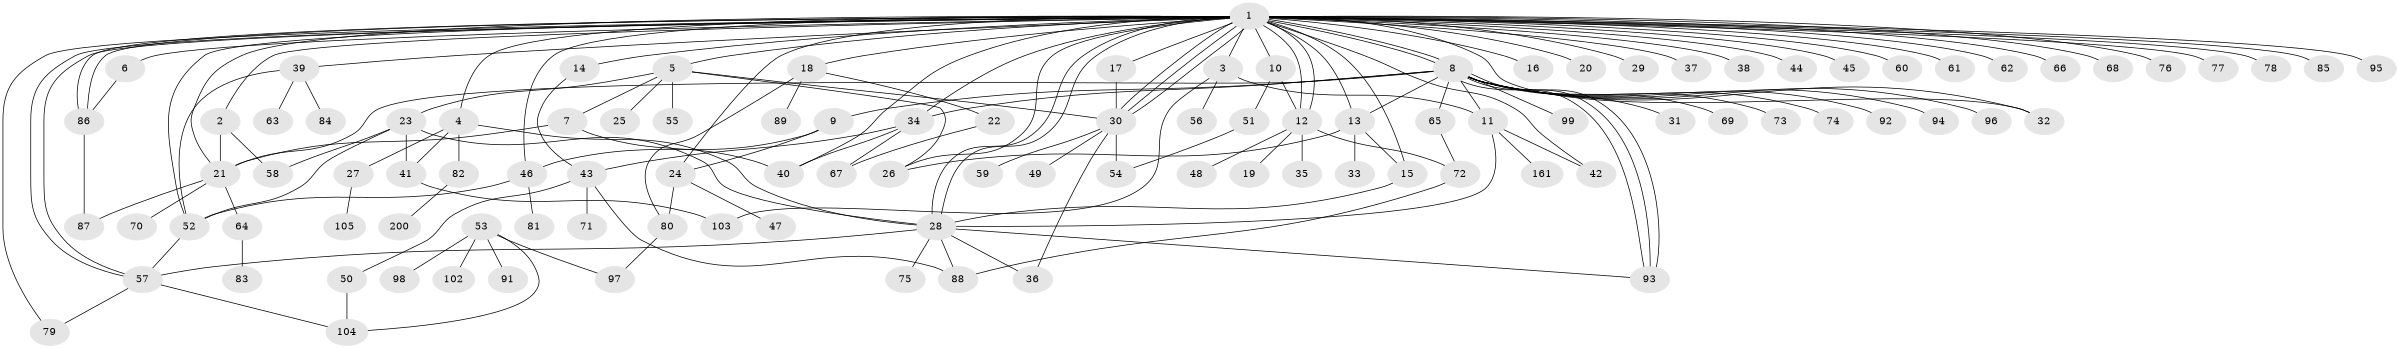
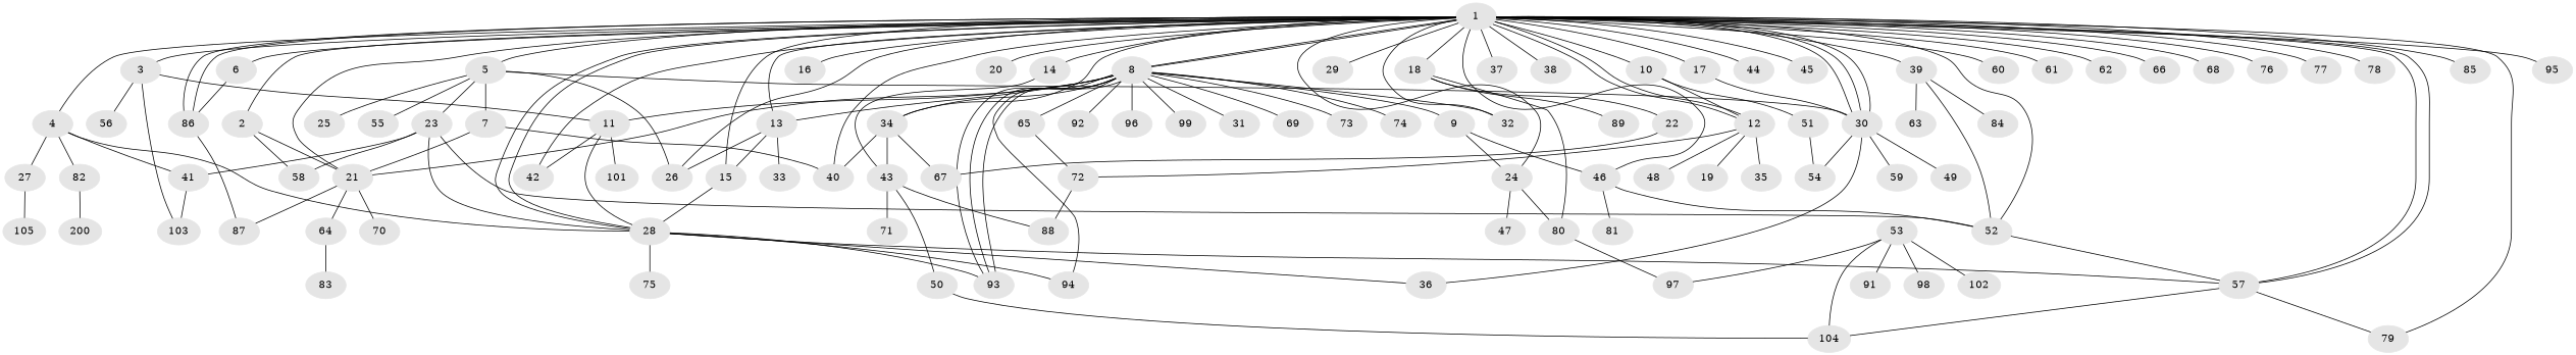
  graph {
    node [color=gray90 style=filled]
    1
    2
    3
    4
    5
    6
    8
    10
    12
    13
    14
    15
    16
    17
    18
    20
    21
    24
    26
    28
    29
    30
    32
    34
    37
    38
    39
    40
    42
    44
    45
    46
    52
    57
    60
    61
    62
    66
    68
    76
    77
    78
    79
    85
    86
    95
    58
    11
    56
    103
    27
    41
    82
    23
    7
    25
    55
    9
    31
    65
    69
    73
    74
    92
    93
    94
    96
    99
    51
    19
    35
    48
    72
    33
    43
    22
    80
    89
    64
    70
    87
    47
    36
    75
    49
    54
    59
    67
    63
    84
    81
    53
    104
    91
    97
    98
    102
-   101 [label=161]
+   101
    105
    n100 [label=200]
    88
    50
    71
    83
    1 -- 2
    1 -- 3
    1 -- 4
    1 -- 5
    1 -- 6
    1 -- 8
    1 -- 8
    1 -- 10
    1 -- 12
    1 -- 12
    1 -- 13
    1 -- 14
    1 -- 15
    1 -- 16
    1 -- 17
    1 -- 18
    1 -- 20
    1 -- 21
    1 -- 24
    1 -- 26
    1 -- 28
    1 -- 28
    1 -- 29
    1 -- 30
    1 -- 30
    1 -- 30
    1 -- 32
    1 -- 34
    1 -- 37
    1 -- 38
    1 -- 39
    1 -- 40
    1 -- 42
    1 -- 44
    1 -- 45
    1 -- 46
    1 -- 52
    1 -- 57
    1 -- 57
    1 -- 60
    1 -- 61
    1 -- 62
    1 -- 66
    1 -- 68
    1 -- 76
    1 -- 77
    1 -- 78
    1 -- 79
    1 -- 85
    1 -- 86
    1 -- 86
    1 -- 95
    2 -- 21
    2 -- 58
    3 -- 11
    3 -- 56
    3 -- 103
    4 -- 28
    4 -- 27
    4 -- 41
    4 -- 82
    5 -- 26
    5 -- 30
    5 -- 23
    5 -- 7
    5 -- 25
    5 -- 55
    6 -- 86
    8 -- 13
    8 -- 21
    8 -- 32
    8 -- 34
    8 -- 11
    8 -- 9
    8 -- 31
    8 -- 65
    8 -- 69
    8 -- 73
    8 -- 74
    8 -- 92
    8 -- 93
    8 -- 93
    8 -- 93
    8 -- 94
    8 -- 96
    8 -- 99
    10 -- 12
    10 -- 51
    12 -- 19
    12 -- 35
    12 -- 48
    12 -- 72
    13 -- 15
    13 -- 26
    13 -- 33
    14 -- 43
    15 -- 28
    17 -- 30
    18 -- 22
    18 -- 80
    18 -- 89
    21 -- 64
    21 -- 70
    21 -- 87
    24 -- 80
    24 -- 47
    28 -- 57
    28 -- 93
-   28 -- 88
+   28 -- 94
    28 -- 36
    28 -- 75
    30 -- 36
    30 -- 49
    30 -- 54
    30 -- 59
    34 -- 40
    34 -- 43
    34 -- 67
    39 -- 52
    39 -- 63
    39 -- 84
    46 -- 52
    46 -- 81
    52 -- 57
    57 -- 79
    57 -- 104
    86 -- 87
    11 -- 28
    11 -- 42
    11 -- 101
    27 -- 105
    41 -- 103
    82 -- n100
    23 -- 28
    23 -- 52
    23 -- 58
    23 -- 41
    7 -- 21
    7 -- 40
    9 -- 24
    9 -- 46
    65 -- 72
    51 -- 54
    72 -- 88
    43 -- 88
    43 -- 50
    43 -- 71
    22 -- 67
    80 -- 97
    64 -- 83
    53 -- 104
    53 -- 91
    53 -- 97
    53 -- 98
    53 -- 102
    50 -- 104
  }
